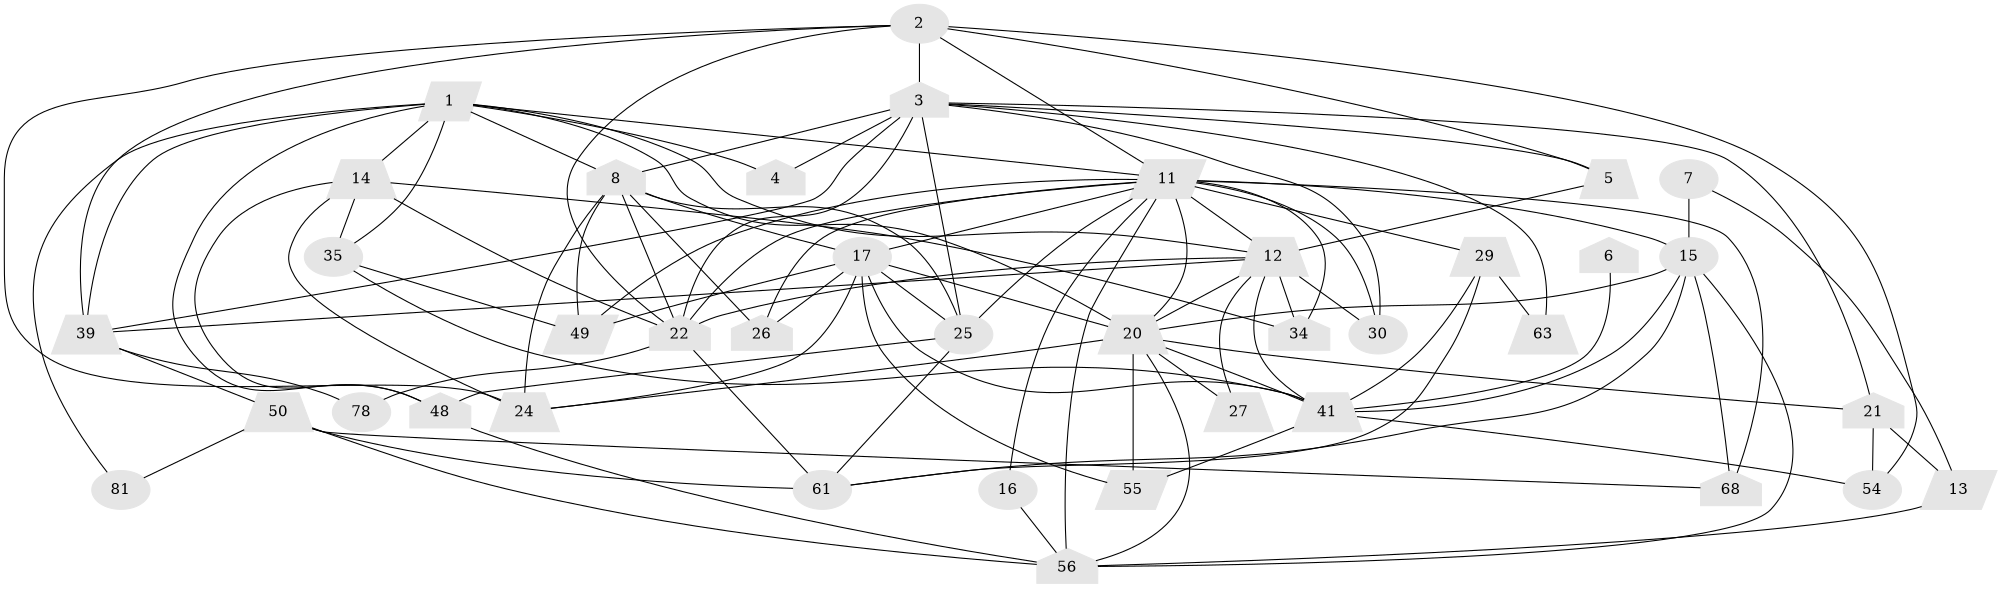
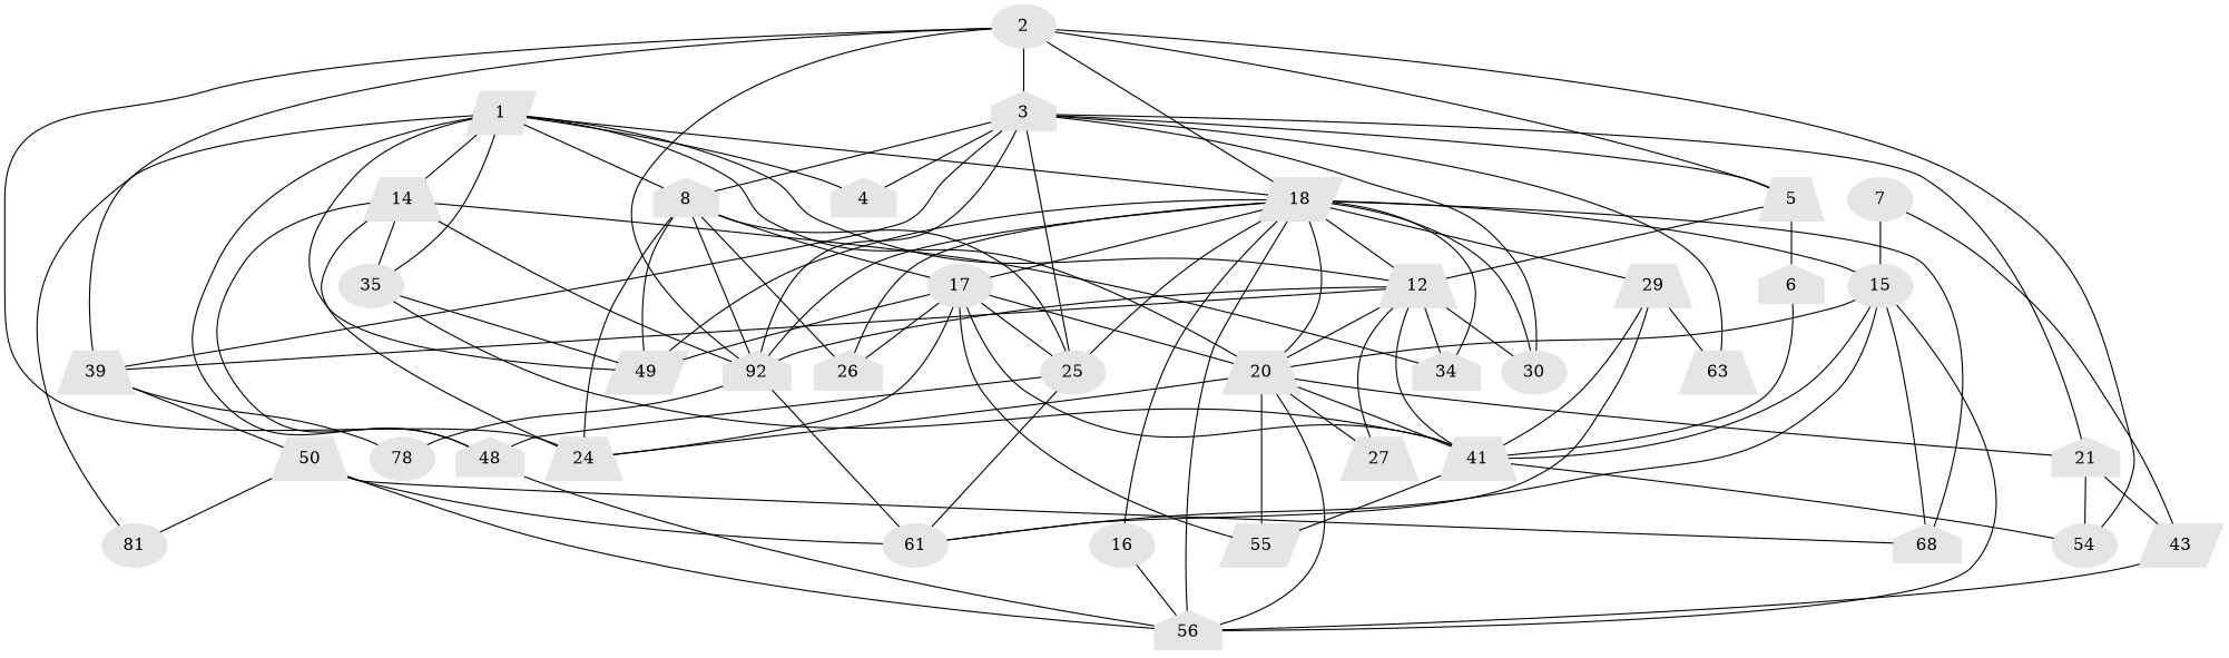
  graph {
    node [color=gray90 shape=ellipse style=filled]
    1 [shape=parallelogram super="+83+53"]
    4 [shape=house super="+60"]
    8 [shape=house super="+46+47+71"]
-   11 [shape=parallelogram super="+18"]
+   11 [shape=parallelogram super="+18" label=18]
    12 [shape=trapezium super="+69+65"]
    14 [shape=trapezium super="+36"]
    20 [shape=trapezium super="+33+42"]
    35
    n9 [label=39 shape=trapezium super="+66+44"]
    48 [shape=house]
    81
-   22 [shape=house super="+64+75"]
+   22 [shape=house super="+64+75" label=92]
    24 [shape=trapezium]
    25 [super="+62"]
    26 [shape=house super="+28"]
    17 [super="+51+39"]
    49 [shape=parallelogram super="+70"]
    15 [super="+37+57"]
    16
    29 [shape=trapezium]
    34 [shape=house]
    56 [shape=house super="+73"]
    68 [shape=house]
    30
    41 [shape=trapezium super="+79+74"]
    27 [shape=trapezium]
    21 [shape=house super="+52"]
    55 [shape=parallelogram]
    n29 [label=78]
    50 [shape=trapezium]
    2 [super="+59+13+58"]
    3 [shape=house super="+19+10+72"]
    5 [shape=trapezium super="+9"]
    54
    63 [shape=trapezium]
    6 [shape=house]
    61
-   43 [shape=parallelogram label=13]
+   43 [shape=parallelogram]
    7
    1 -- 4
    1 -- 8
    1 -- 11
    1 -- 12
    1 -- 14
    1 -- 20 [weight=2]
    1 -- 35
-   1 -- n9
+   1 -- 49
    1 -- 48
    1 -- 81
    8 -- 22
    8 -- 24
    8 -- 25
    8 -- 26
    8 -- 17
    8 -- 49
    11 -- 12 [weight=2]
    11 -- 20 [weight=2]
    11 -- 22
    11 -- 25
    11 -- 26
    11 -- 17
    11 -- 49 [weight=2]
    11 -- 15
    11 -- 16
    11 -- 29
    11 -- 34
    11 -- 56
    11 -- 68
    12 -- 20
    12 -- n9
    12 -- 22 [weight=2]
    12 -- 34
    12 -- 30
    12 -- 41
    12 -- 27
    14 -- 35
    14 -- 48
    14 -- 22
    14 -- 24
    14 -- 34
    20 -- 24
    20 -- 56
    20 -- 41
    20 -- 27 [weight=2]
    20 -- 21
    20 -- 55
    35 -- 49
    35 -- 41
    n9 -- n29
    n9 -- 50
    48 -- 56
    22 -- n29
    22 -- 61
    25 -- 48
    25 -- 61
    17 -- 20
    17 -- 24
    17 -- 25
    17 -- 26 [weight=2]
    17 -- 49
    17 -- 41
    17 -- 55
    15 -- 20 [weight=2]
    15 -- 56
    15 -- 68
    15 -- 41
    15 -- 61
    16 -- 56
    29 -- 41
    29 -- 63
    29 -- 61
    30 -- 11
    41 -- 55
    41 -- 54
    21 -- 54
    21 -- 43
    50 -- 81
    50 -- 56
    50 -- 68
    50 -- 61
    2 -- 11
    2 -- n9
    2 -- 22
    2 -- 24
    2 -- 3
    2 -- 5
    2 -- 54
    3 -- 4
    3 -- 8
    3 -- n9
    3 -- 22 [weight=2]
    3 -- 25
    3 -- 30
    3 -- 21
    3 -- 5
    3 -- 63
    5 -- 12
+   5 -- 6
    6 -- 41
    43 -- 56
    7 -- 15 [weight=2]
    7 -- 43
  }
